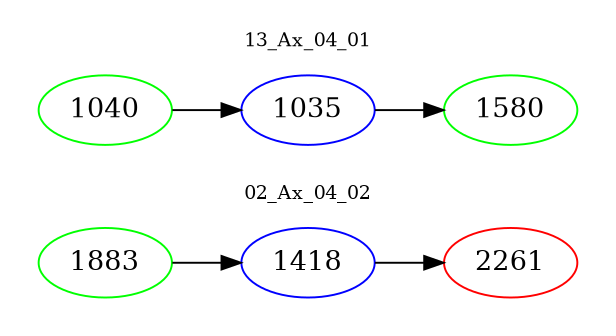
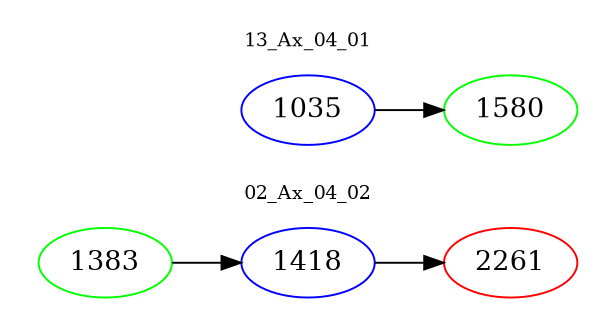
  digraph {
    rankdir=LR
    node [color=green]
    edge [color=black]
-   n1 [label=1883]
+   n1 [label=1383]
    n2 [color=blue label=1418]
    n3 [color=red label=2261]
-   n4 [label=1040]
    n5 [color=blue label=1035]
    n6 [label=1580]
    subgraph cluster_1 {
      color=white
      fontsize=10
      label="02_Ax_04_02"
      n1
      n2
      n3
    }
    subgraph cluster_2 {
      color=white
      fontsize=10
      label="13_Ax_04_01"
-     n4
      n5
      n6
    }
    n1 -> n2
    n2 -> n3
-   n4 -> n5
    n5 -> n6
  }
